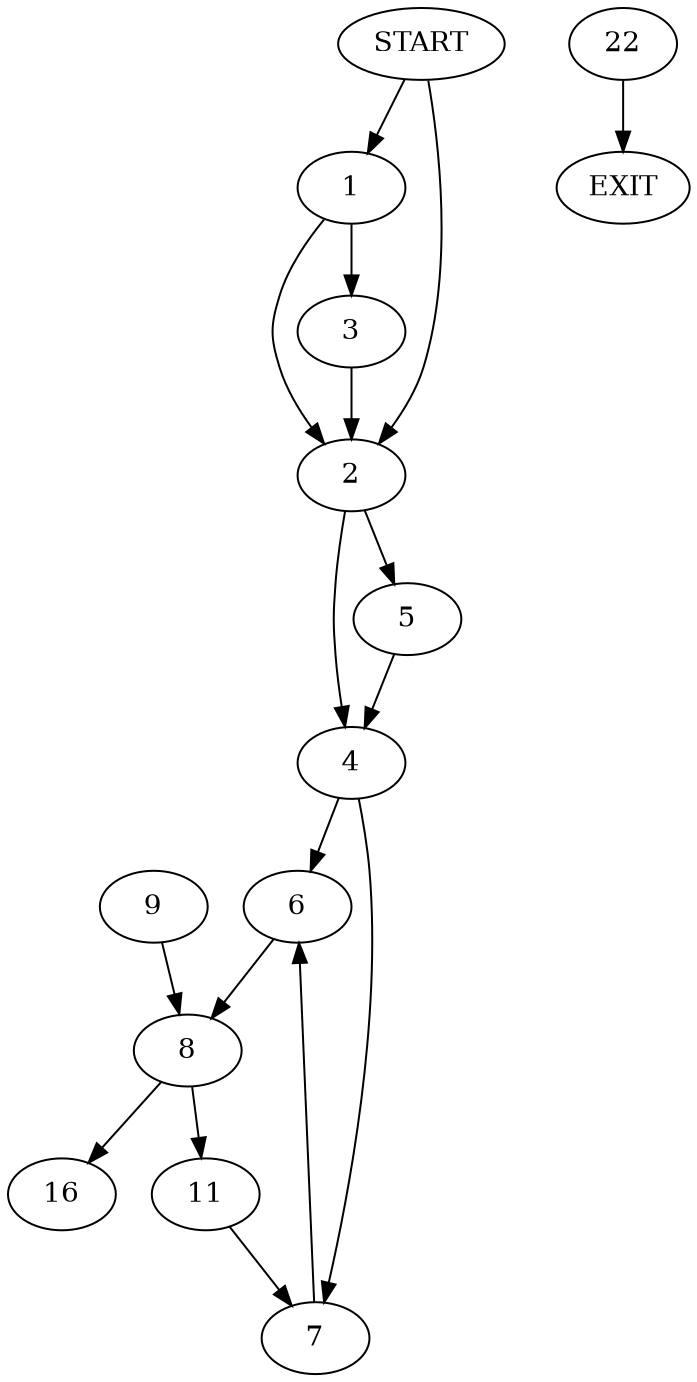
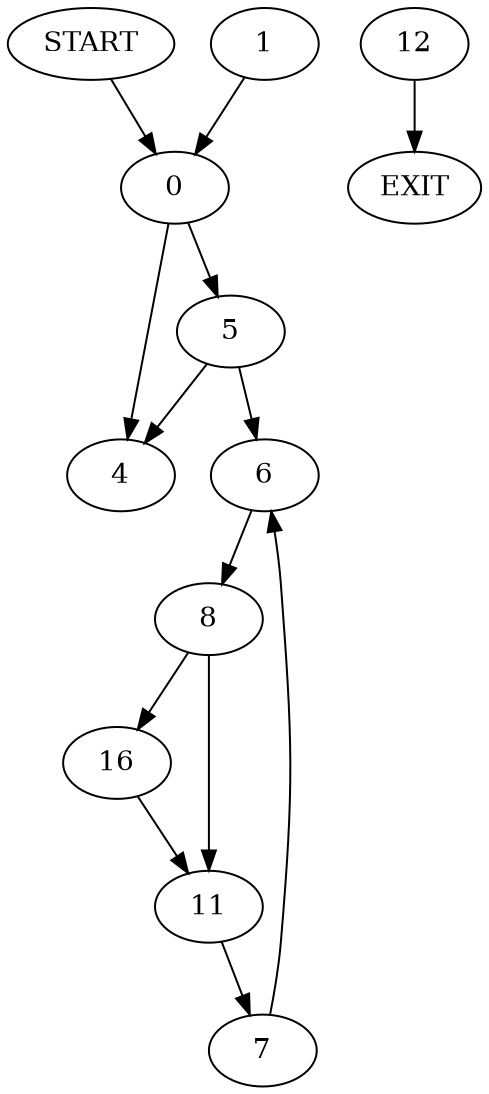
  digraph {
    n1 [label=START]
    1
-   2
-   3
+   2 [label=0]
    n5 [label=EXIT]
-   12 [label=22]
+   12
    4
    5
    6
    7
    8
    n12 [label=16]
    11
-   9
-   n1 -> 1
    n1 -> 2
    1 -> 2
-   1 -> 3
    2 -> 4
    2 -> 5
-   3 -> 2
    12 -> n5
-   4 -> 6
-   4 -> 7
+   5 -> 6
    5 -> 4
    6 -> 8
    7 -> 6
    8 -> n12
    8 -> 11
+   n12 -> 11
    11 -> 7
-   9 -> 8
  }
